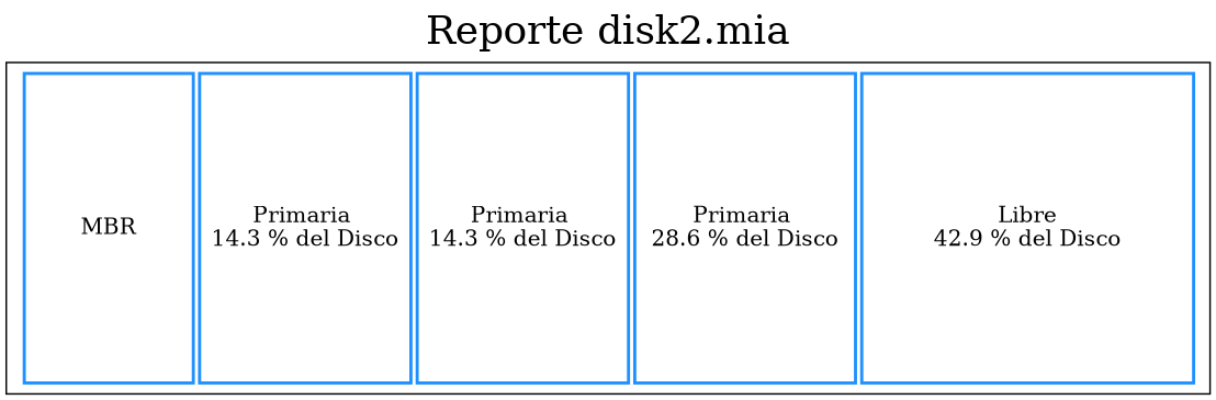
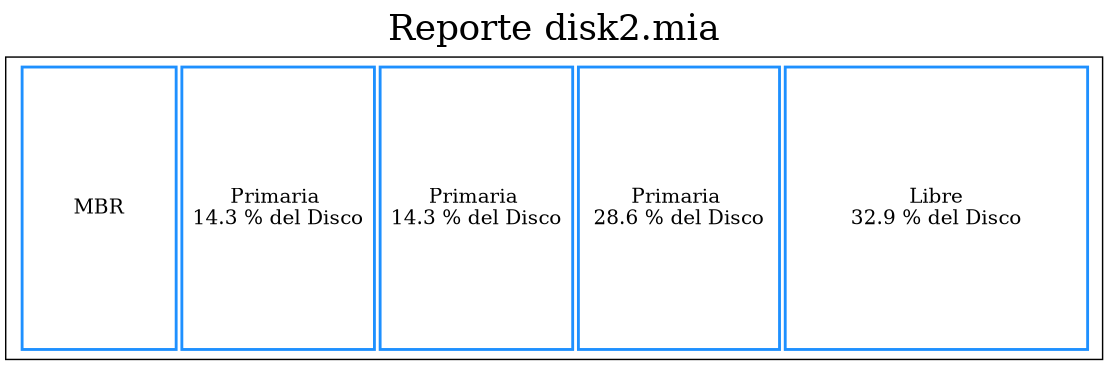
  digraph {
    fontsize=25
    label="Reporte disk2.mia"
    labelloc=t
-   n1 [label=<      <table border='0' cellborder='2' width='600' height='150' color='dodgerblue1'>      <tr>      <td height='150' width='110'> MBR </td>      <td height='200' width='71.4'>Primaria <br/> 14.3 % del Disco </td>      <td height='200' width='71.4'>Primaria <br/> 14.3 % del Disco </td>      <td height='200' width='143'>Primaria <br/> 28.6 % del Disco </td>      <td height='200' width='214'>Libre<br/> 42.9 % del Disco </td>      </tr>       </table>         > shape=box]
+   n1 [label=<      <table border='0' cellborder='2' width='600' height='150' color='dodgerblue1'>      <tr>      <td height='150' width='110'> MBR </td>      <td height='200' width='71.4'>Primaria <br/> 14.3 % del Disco </td>      <td height='200' width='71.4'>Primaria <br/> 14.3 % del Disco </td>      <td height='200' width='143'>Primaria <br/> 28.6 % del Disco </td>      <td height='200' width='214'>Libre<br/> 32.9 % del Disco </td>      </tr>       </table>         > shape=box]
  }
